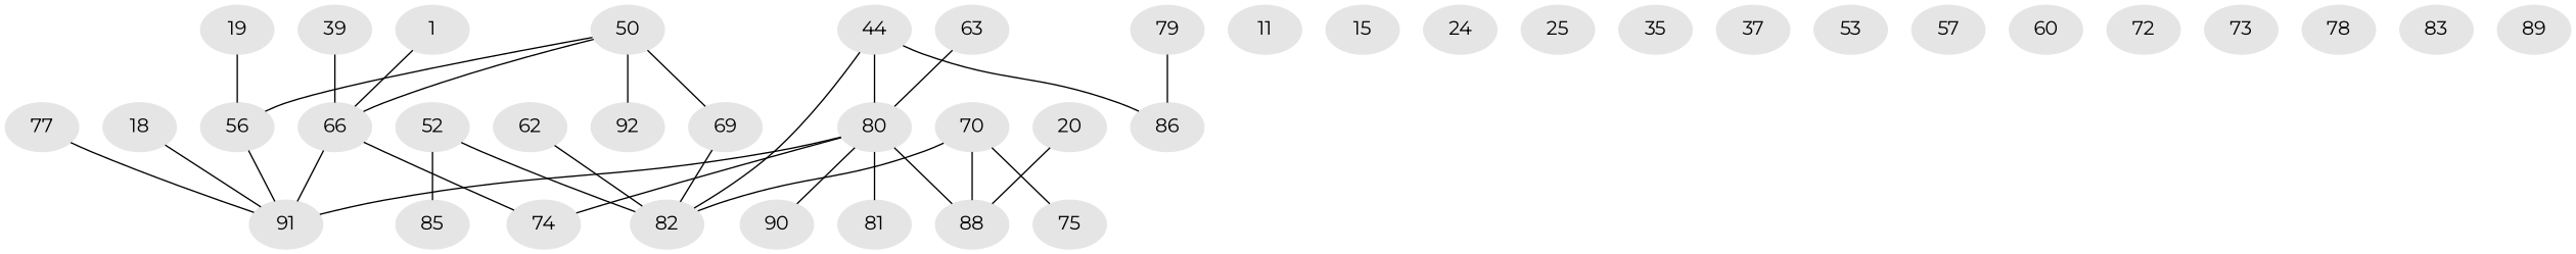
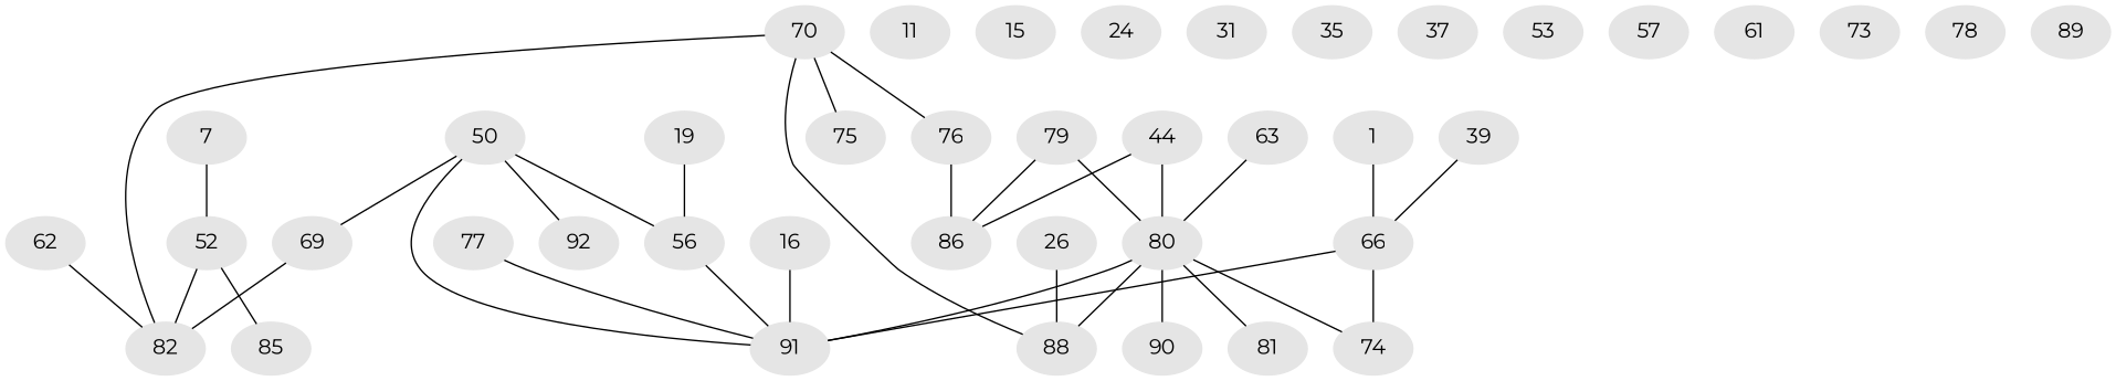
  graph {
    fontname=Montserrat
    node [color=gray90 fontname=Montserrat style=filled]
    edge [fontname=Montserrat]
    66 [super="+17+43+47"]
    91 [super="+67"]
    74 [super="+59"]
    1
+   7
    52
    82 [super="+38+71"]
    85
    11
    15
-   16 [label=18]
+   16
    56 [super="+46+40"]
    19
    24
-   25
    88 [super="+84"]
-   26 [label=20]
+   26
+   31
    n19 [label=35]
    37 [super="+28"]
    44 [super="+20"]
    80 [super="+55"]
    86
    81
    90 [super="+21"]
    n26 [label=39]
    50 [super="+10"]
    69 [super="+14"]
    92
    53 [super="+3+6+30"]
    57
-   60 [super="+54"]
+   60 [super="+54" label=61]
    62 [super="+33"]
    63 [super="+45"]
    75 [super="+29"]
    70
-   72
+   76 [super="+4"]
    73 [super="+5+34"]
    77 [super="+42"]
    78
    79 [super="+64+68"]
-   83
    89
    66 -- 91 [weight=2]
    66 -- 74
    1 -- 66
+   7 -- 52
    52 -- 82 [weight=2]
    52 -- 85
    16 -- 91
    56 -- 91
    19 -- 56
    26 -- 88
-   44 -- 82
    44 -- 80
    44 -- 86 [weight=2]
    80 -- 91
    80 -- 74
    80 -- 88 [weight=2]
    80 -- 81
    80 -- 90
    n26 -- 66
-   50 -- 66
+   50 -- 91
    50 -- 56
    50 -- 69 [weight=2]
    50 -- 92 [weight=2]
    69 -- 82
    62 -- 82
    63 -- 80
    70 -- 82
    70 -- 88
    70 -- 75
+   70 -- 76
+   76 -- 86
    77 -- 91
+   79 -- 80
    79 -- 86
  }
